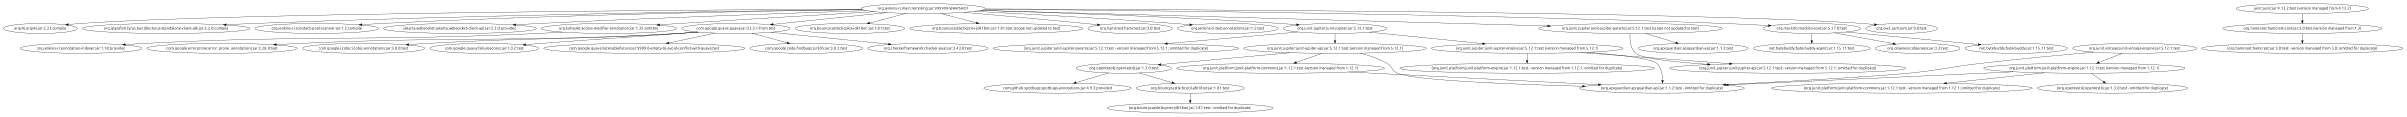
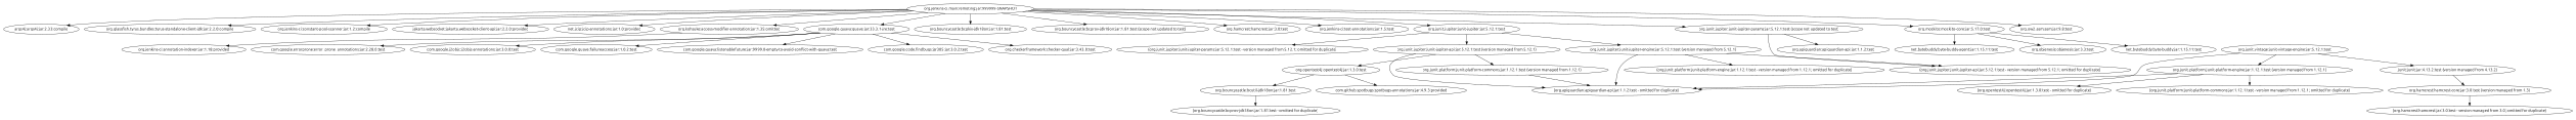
  digraph {
    fontname=Ubuntu
    node [fontname=Ubuntu]
    edge [fontname=Ubuntu]
    "org.jenkins-ci.main:remoting:jar:999999-SNAPSHOT"
    "args4j:args4j:jar:2.33:compile"
    "org.glassfish.tyrus.bundles:tyrus-standalone-client-jdk:jar:2.2.0:compile"
    "org.jenkins-ci:constant-pool-scanner:jar:1.2:compile"
    "jakarta.websocket:jakarta.websocket-client-api:jar:2.2.0:provided"
+   "net.jcip:jcip-annotations:jar:1.0:provided"
    n7 [label="org.kohsuke:access-modifier-annotation:jar:1.35:omitted"]
-   "com.google.guava:guava:jar:33.3.1-jre:test" [label="com.google.guava:guava:jar:33.3.1-from:test"]
+   "com.google.guava:guava:jar:33.3.1-jre:test"
    "org.bouncycastle:bcpkix-jdk18on:jar:1.81:test"
    "org.bouncycastle:bcprov-jdk18on:jar:1.81:test (scope not updated to test)"
    "org.hamcrest:hamcrest:jar:3.0:test"
    "org.jenkins-ci:test-annotations:jar:1.5:test"
    "org.junit.jupiter:junit-jupiter:jar:5.12.1:test"
    "org.junit.jupiter:junit-jupiter-params:jar:5.12.1:test (scope not updated to test)"
    "org.mockito:mockito-core:jar:5.17.0:test"
    "org.ow2.asm:asm:jar:9.8:test"
    "org.jenkins-ci:annotation-indexer:jar:1.18:provided"
    "com.google.guava:failureaccess:jar:1.0.2:test"
    "com.google.guava:listenablefuture:jar:9999.0-empty-to-avoid-conflict-with-guava:test"
    "com.google.code.findbugs:jsr305:jar:3.0.2:test"
    "org.checkerframework:checker-qual:jar:3.43.0:test"
    "com.google.errorprone:error_prone_annotations:jar:2.28.0:test"
    "com.google.j2objc:j2objc-annotations:jar:3.0.0:test"
    "org.junit.jupiter:junit-jupiter-api:jar:5.12.1:test (version managed from 5.12.1)"
    "(org.junit.jupiter:junit-jupiter-params:jar:5.12.1:test - version managed from 5.12.1; omitted for duplicate)"
    "org.junit.jupiter:junit-jupiter-engine:jar:5.12.1:test (version managed from 5.12.1)"
    "(org.junit.jupiter:junit-jupiter-api:jar:5.12.1:test - version managed from 5.12.1; omitted for duplicate)"
    "org.apiguardian:apiguardian-api:jar:1.1.2:test"
    "org.junit.vintage:junit-vintage-engine:jar:5.12.1:test"
    "(org.apiguardian:apiguardian-api:jar:1.1.2:test - omitted for duplicate)"
    "org.junit.platform:junit-platform-engine:jar:1.12.1:test (version managed from 1.12.1)"
    "junit:junit:jar:4.13.2:test (version managed from 4.13.2)"
    "net.bytebuddy:byte-buddy:jar:1.15.11:test"
    "net.bytebuddy:byte-buddy-agent:jar:1.15.11:test"
    "org.objenesis:objenesis:jar:3.3:test"
    "org.bouncycastle:bcutil-jdk18on:jar:1.81:test"
    "(org.bouncycastle:bcprov-jdk18on:jar:1.81:test - omitted for duplicate)"
    "org.opentest4j:opentest4j:jar:1.3.0:test"
    "org.junit.platform:junit-platform-commons:jar:1.12.1:test (version managed from 1.12.1)"
    "(org.junit.platform:junit-platform-engine:jar:1.12.1:test - version managed from 1.12.1; omitted for duplicate)"
    "(org.opentest4j:opentest4j:jar:1.3.0:test - omitted for duplicate)"
    "(org.junit.platform:junit-platform-commons:jar:1.12.1:test - version managed from 1.12.1; omitted for duplicate)"
    "org.hamcrest:hamcrest-core:jar:3.0:test (version managed from 1.3)"
    "com.github.spotbugs:spotbugs-annotations:jar:4.9.3:provided"
    "(org.hamcrest:hamcrest:jar:3.0:test - version managed from 3.0; omitted for duplicate)"
    "org.jenkins-ci.main:remoting:jar:999999-SNAPSHOT" -> "args4j:args4j:jar:2.33:compile"
    "org.jenkins-ci.main:remoting:jar:999999-SNAPSHOT" -> "org.glassfish.tyrus.bundles:tyrus-standalone-client-jdk:jar:2.2.0:compile"
    "org.jenkins-ci.main:remoting:jar:999999-SNAPSHOT" -> "org.jenkins-ci:constant-pool-scanner:jar:1.2:compile"
    "org.jenkins-ci.main:remoting:jar:999999-SNAPSHOT" -> "jakarta.websocket:jakarta.websocket-client-api:jar:2.2.0:provided"
+   "org.jenkins-ci.main:remoting:jar:999999-SNAPSHOT" -> "net.jcip:jcip-annotations:jar:1.0:provided"
    "org.jenkins-ci.main:remoting:jar:999999-SNAPSHOT" -> n7
    "org.jenkins-ci.main:remoting:jar:999999-SNAPSHOT" -> "com.google.guava:guava:jar:33.3.1-jre:test"
    "org.jenkins-ci.main:remoting:jar:999999-SNAPSHOT" -> "org.bouncycastle:bcpkix-jdk18on:jar:1.81:test"
    "org.jenkins-ci.main:remoting:jar:999999-SNAPSHOT" -> "org.bouncycastle:bcprov-jdk18on:jar:1.81:test (scope not updated to test)"
    "org.jenkins-ci.main:remoting:jar:999999-SNAPSHOT" -> "org.hamcrest:hamcrest:jar:3.0:test"
    "org.jenkins-ci.main:remoting:jar:999999-SNAPSHOT" -> "org.jenkins-ci:test-annotations:jar:1.5:test"
    "org.jenkins-ci.main:remoting:jar:999999-SNAPSHOT" -> "org.junit.jupiter:junit-jupiter:jar:5.12.1:test"
    "org.jenkins-ci.main:remoting:jar:999999-SNAPSHOT" -> "org.junit.jupiter:junit-jupiter-params:jar:5.12.1:test (scope not updated to test)"
    "org.jenkins-ci.main:remoting:jar:999999-SNAPSHOT" -> "org.mockito:mockito-core:jar:5.17.0:test"
    "org.jenkins-ci.main:remoting:jar:999999-SNAPSHOT" -> "org.ow2.asm:asm:jar:9.8:test"
    n7 -> "org.jenkins-ci:annotation-indexer:jar:1.18:provided"
    "com.google.guava:guava:jar:33.3.1-jre:test" -> "com.google.guava:failureaccess:jar:1.0.2:test"
    "com.google.guava:guava:jar:33.3.1-jre:test" -> "com.google.guava:listenablefuture:jar:9999.0-empty-to-avoid-conflict-with-guava:test"
    "com.google.guava:guava:jar:33.3.1-jre:test" -> "com.google.code.findbugs:jsr305:jar:3.0.2:test"
    "com.google.guava:guava:jar:33.3.1-jre:test" -> "org.checkerframework:checker-qual:jar:3.43.0:test"
    "com.google.guava:guava:jar:33.3.1-jre:test" -> "com.google.errorprone:error_prone_annotations:jar:2.28.0:test"
    "com.google.guava:guava:jar:33.3.1-jre:test" -> "com.google.j2objc:j2objc-annotations:jar:3.0.0:test"
    "org.junit.jupiter:junit-jupiter:jar:5.12.1:test" -> "org.junit.jupiter:junit-jupiter-api:jar:5.12.1:test (version managed from 5.12.1)"
    "org.junit.jupiter:junit-jupiter:jar:5.12.1:test" -> "(org.junit.jupiter:junit-jupiter-params:jar:5.12.1:test - version managed from 5.12.1; omitted for duplicate)"
    "org.junit.jupiter:junit-jupiter:jar:5.12.1:test" -> "org.junit.jupiter:junit-jupiter-engine:jar:5.12.1:test (version managed from 5.12.1)"
    "org.junit.jupiter:junit-jupiter-params:jar:5.12.1:test (scope not updated to test)" -> "(org.junit.jupiter:junit-jupiter-api:jar:5.12.1:test - version managed from 5.12.1; omitted for duplicate)"
    "org.junit.jupiter:junit-jupiter-params:jar:5.12.1:test (scope not updated to test)" -> "org.apiguardian:apiguardian-api:jar:1.1.2:test"
    "org.mockito:mockito-core:jar:5.17.0:test" -> "net.bytebuddy:byte-buddy:jar:1.15.11:test"
    "org.mockito:mockito-core:jar:5.17.0:test" -> "net.bytebuddy:byte-buddy-agent:jar:1.15.11:test"
    "org.mockito:mockito-core:jar:5.17.0:test" -> "org.objenesis:objenesis:jar:3.3:test"
    "org.junit.jupiter:junit-jupiter-api:jar:5.12.1:test (version managed from 5.12.1)" -> "(org.apiguardian:apiguardian-api:jar:1.1.2:test - omitted for duplicate)"
    "org.junit.jupiter:junit-jupiter-api:jar:5.12.1:test (version managed from 5.12.1)" -> "org.opentest4j:opentest4j:jar:1.3.0:test"
    "org.junit.jupiter:junit-jupiter-api:jar:5.12.1:test (version managed from 5.12.1)" -> "org.junit.platform:junit-platform-commons:jar:1.12.1:test (version managed from 1.12.1)"
    "org.junit.jupiter:junit-jupiter-engine:jar:5.12.1:test (version managed from 5.12.1)" -> "(org.junit.jupiter:junit-jupiter-api:jar:5.12.1:test - version managed from 5.12.1; omitted for duplicate)"
    "org.junit.jupiter:junit-jupiter-engine:jar:5.12.1:test (version managed from 5.12.1)" -> "(org.apiguardian:apiguardian-api:jar:1.1.2:test - omitted for duplicate)"
    "org.junit.jupiter:junit-jupiter-engine:jar:5.12.1:test (version managed from 5.12.1)" -> "(org.junit.platform:junit-platform-engine:jar:1.12.1:test - version managed from 1.12.1; omitted for duplicate)"
    "org.junit.vintage:junit-vintage-engine:jar:5.12.1:test" -> "(org.apiguardian:apiguardian-api:jar:1.1.2:test - omitted for duplicate)"
    "org.junit.vintage:junit-vintage-engine:jar:5.12.1:test" -> "org.junit.platform:junit-platform-engine:jar:1.12.1:test (version managed from 1.12.1)"
+   "org.junit.vintage:junit-vintage-engine:jar:5.12.1:test" -> "junit:junit:jar:4.13.2:test (version managed from 4.13.2)"
    "org.junit.platform:junit-platform-engine:jar:1.12.1:test (version managed from 1.12.1)" -> "(org.apiguardian:apiguardian-api:jar:1.1.2:test - omitted for duplicate)"
    "org.junit.platform:junit-platform-engine:jar:1.12.1:test (version managed from 1.12.1)" -> "(org.opentest4j:opentest4j:jar:1.3.0:test - omitted for duplicate)"
    "org.junit.platform:junit-platform-engine:jar:1.12.1:test (version managed from 1.12.1)" -> "(org.junit.platform:junit-platform-commons:jar:1.12.1:test - version managed from 1.12.1; omitted for duplicate)"
    "junit:junit:jar:4.13.2:test (version managed from 4.13.2)" -> "org.hamcrest:hamcrest-core:jar:3.0:test (version managed from 1.3)"
    "org.bouncycastle:bcutil-jdk18on:jar:1.81:test" -> "(org.bouncycastle:bcprov-jdk18on:jar:1.81:test - omitted for duplicate)"
    "org.opentest4j:opentest4j:jar:1.3.0:test" -> "org.bouncycastle:bcutil-jdk18on:jar:1.81:test"
    "org.opentest4j:opentest4j:jar:1.3.0:test" -> "com.github.spotbugs:spotbugs-annotations:jar:4.9.3:provided"
    "org.junit.platform:junit-platform-commons:jar:1.12.1:test (version managed from 1.12.1)" -> "(org.apiguardian:apiguardian-api:jar:1.1.2:test - omitted for duplicate)"
    "org.hamcrest:hamcrest-core:jar:3.0:test (version managed from 1.3)" -> "(org.hamcrest:hamcrest:jar:3.0:test - version managed from 3.0; omitted for duplicate)"
  }
